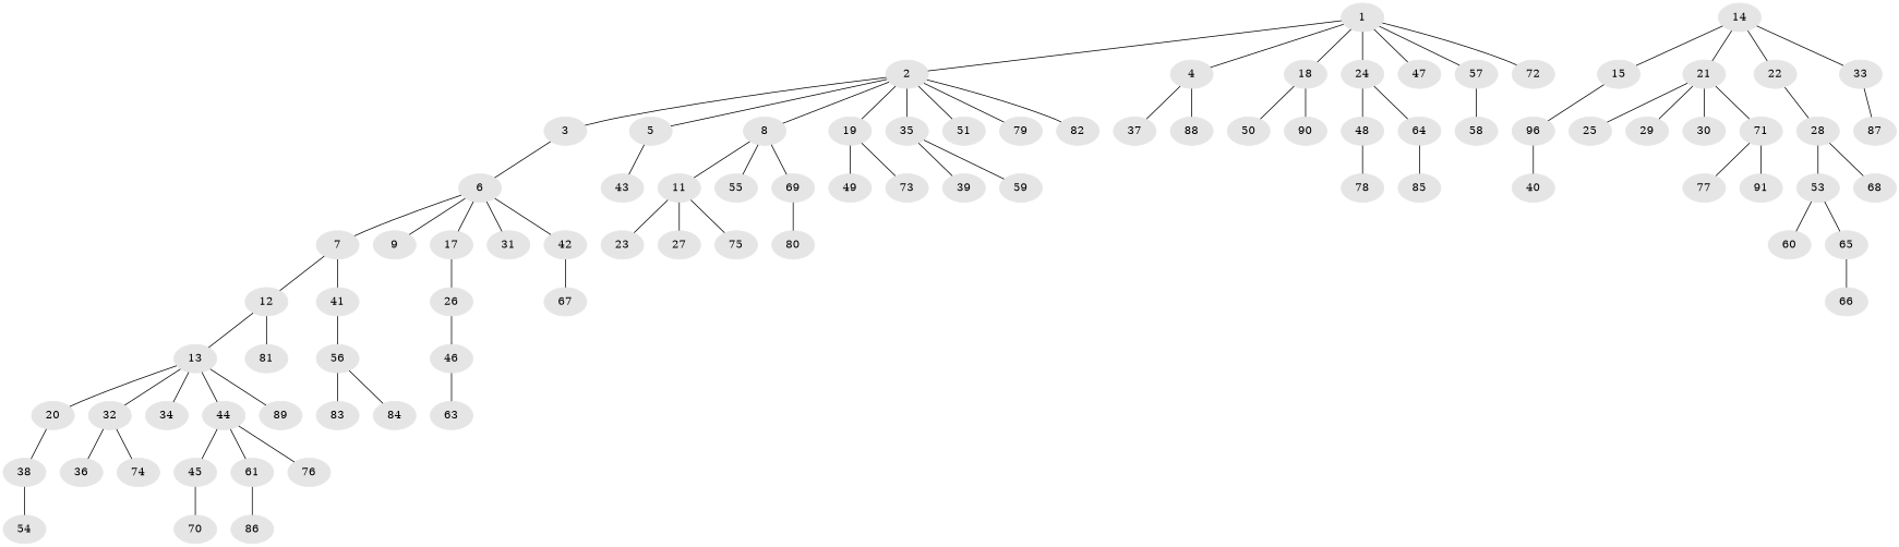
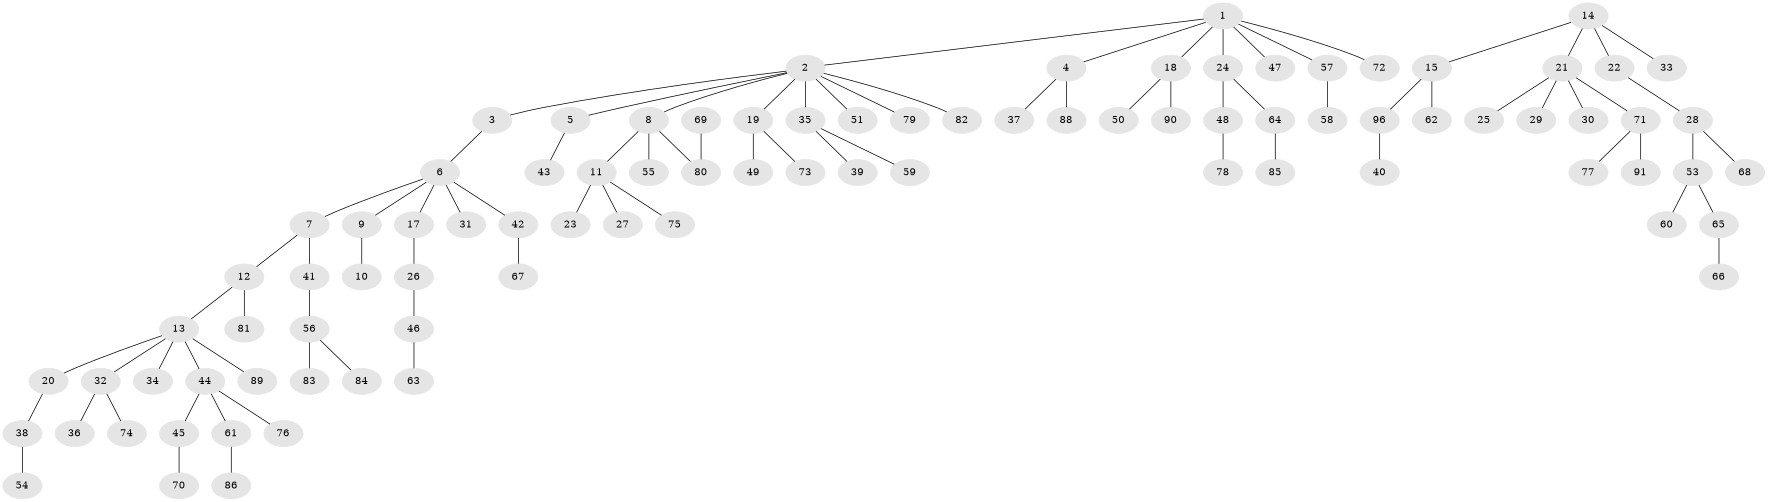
  graph {
    node [color=gray90 style=filled]
    1
    2
    4
    18
    24
    47
    57
    72
    3
    5
    8
    19
    35
    51
    79
    82
    37
    88
    50
    90
    48
    64
    58
    6
    43
    11
    55
    69
    49
    73
    39
    59
    7
    9
    17
    31
    42
    12
    41
+   10
    26
    67
    13
    81
    14
    15
    21
    22
    33
    56
    23
    27
    75
    80
    20
    32
    34
    44
    89
    38
    36
    74
    45
    61
    76
    n66 [label=96]
+   62
    25
    29
    30
    71
    28
-   87
    40
    46
    54
    77
    91
    53
    68
    78
    85
    63
    60
    65
    83
    84
    70
    86
    66
    1 -- 2
    1 -- 4
    1 -- 18
    1 -- 24
    1 -- 47
    1 -- 57
    1 -- 72
    2 -- 3
    2 -- 5
    2 -- 8
    2 -- 19
    2 -- 35
    2 -- 51
    2 -- 79
    2 -- 82
    4 -- 37
    4 -- 88
    18 -- 50
    18 -- 90
    24 -- 48
    24 -- 64
    57 -- 58
    3 -- 6
    5 -- 43
    8 -- 11
    8 -- 55
-   8 -- 69
+   8 -- 80
    19 -- 49
    19 -- 73
    35 -- 39
    35 -- 59
    48 -- 78
    64 -- 85
    6 -- 7
    6 -- 9
    6 -- 17
    6 -- 31
    6 -- 42
    11 -- 23
    11 -- 27
    11 -- 75
    69 -- 80
    7 -- 12
    7 -- 41
+   9 -- 10
    17 -- 26
    42 -- 67
    12 -- 13
    12 -- 81
    41 -- 56
    26 -- 46
    13 -- 20
    13 -- 32
    13 -- 34
    13 -- 44
    13 -- 89
    14 -- 15
    14 -- 21
    14 -- 22
    14 -- 33
    15 -- n66
+   15 -- 62
    21 -- 25
    21 -- 29
    21 -- 30
    21 -- 71
    22 -- 28
-   33 -- 87
    56 -- 83
    56 -- 84
    20 -- 38
    32 -- 36
    32 -- 74
    44 -- 45
    44 -- 61
    44 -- 76
    38 -- 54
    45 -- 70
    61 -- 86
    n66 -- 40
    71 -- 77
    71 -- 91
    28 -- 53
    28 -- 68
    46 -- 63
    53 -- 60
    53 -- 65
    65 -- 66
  }
